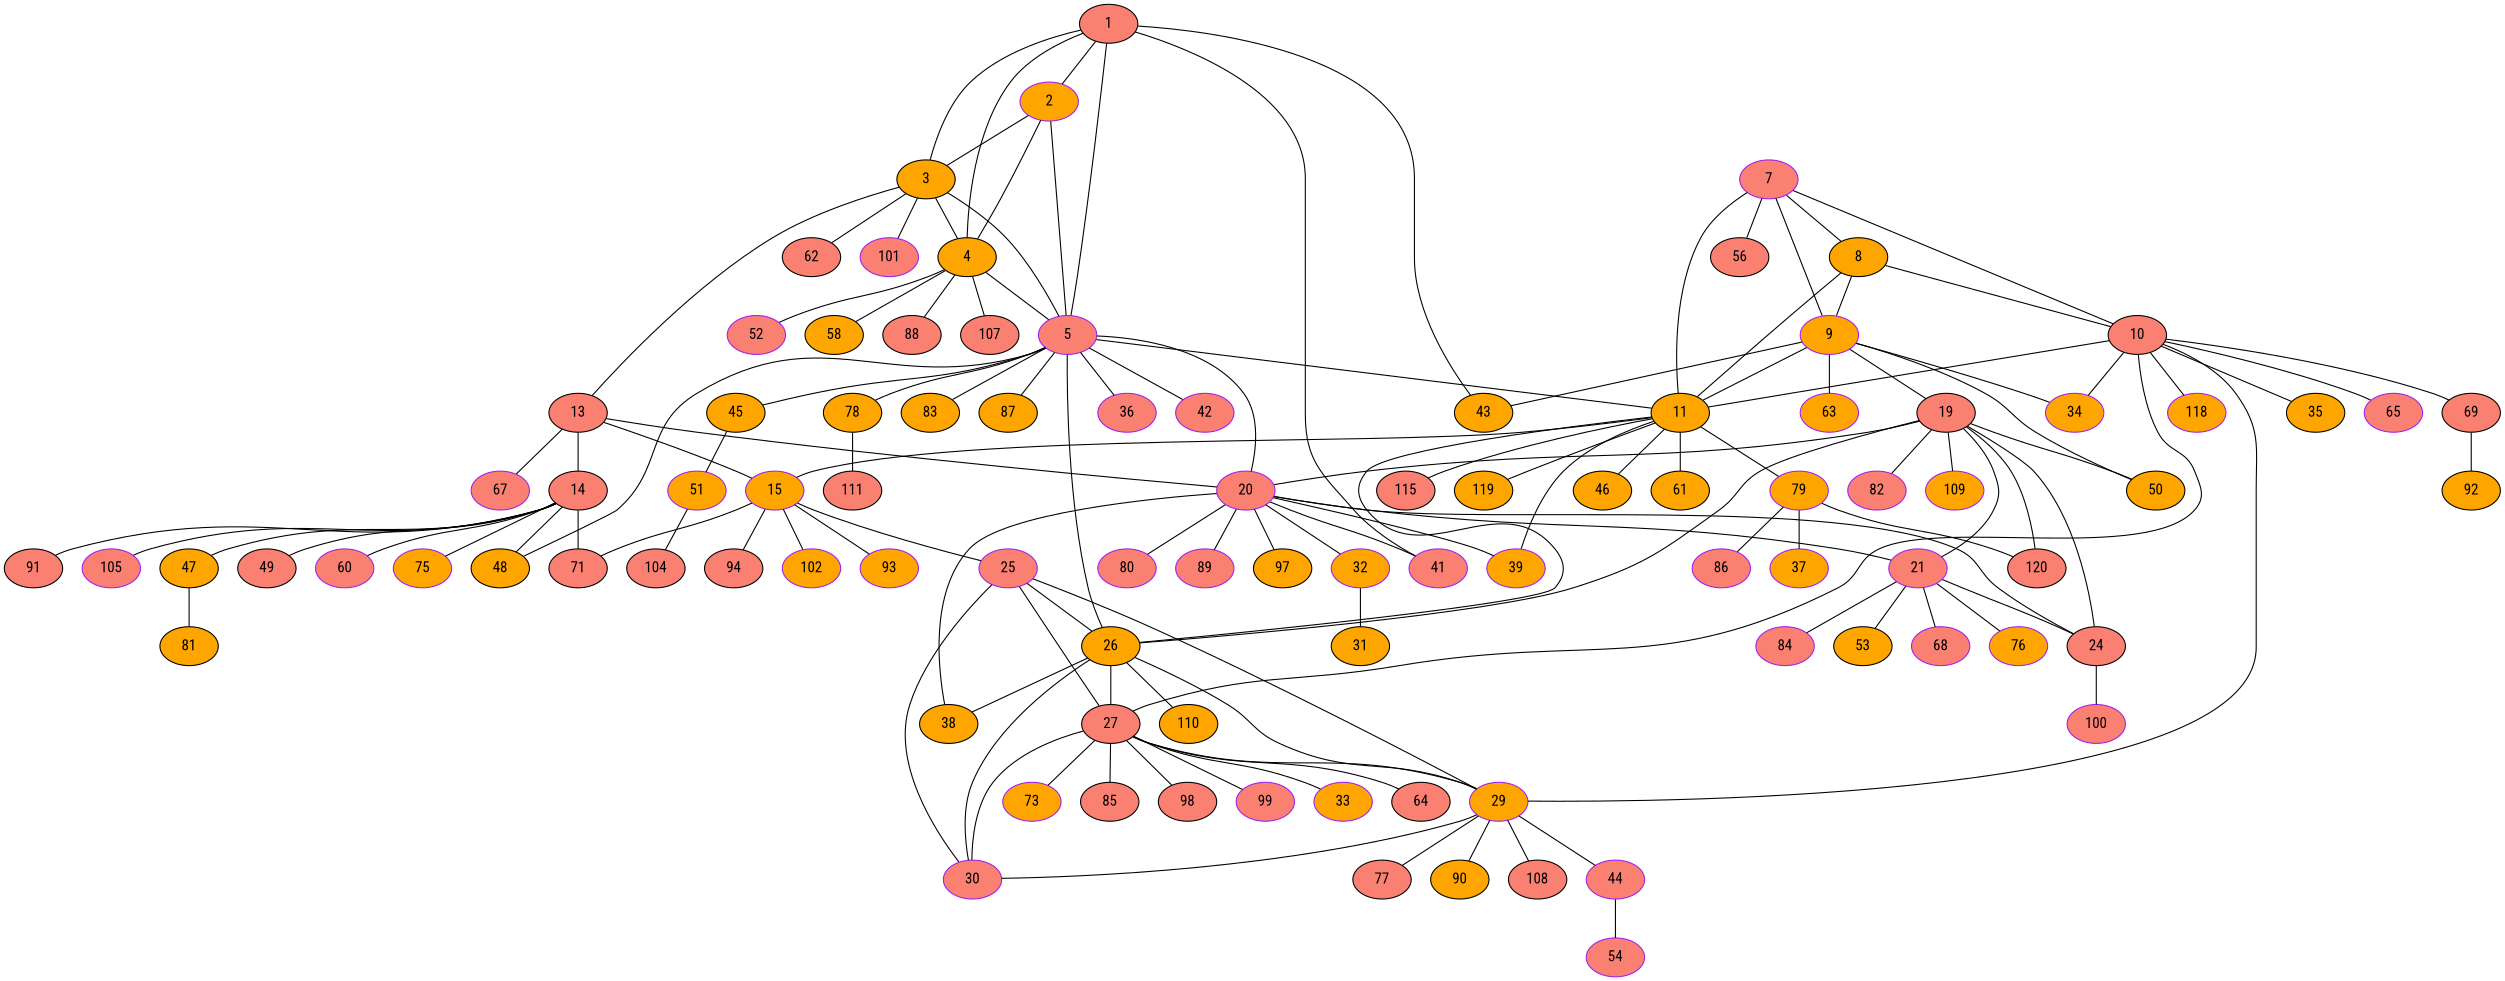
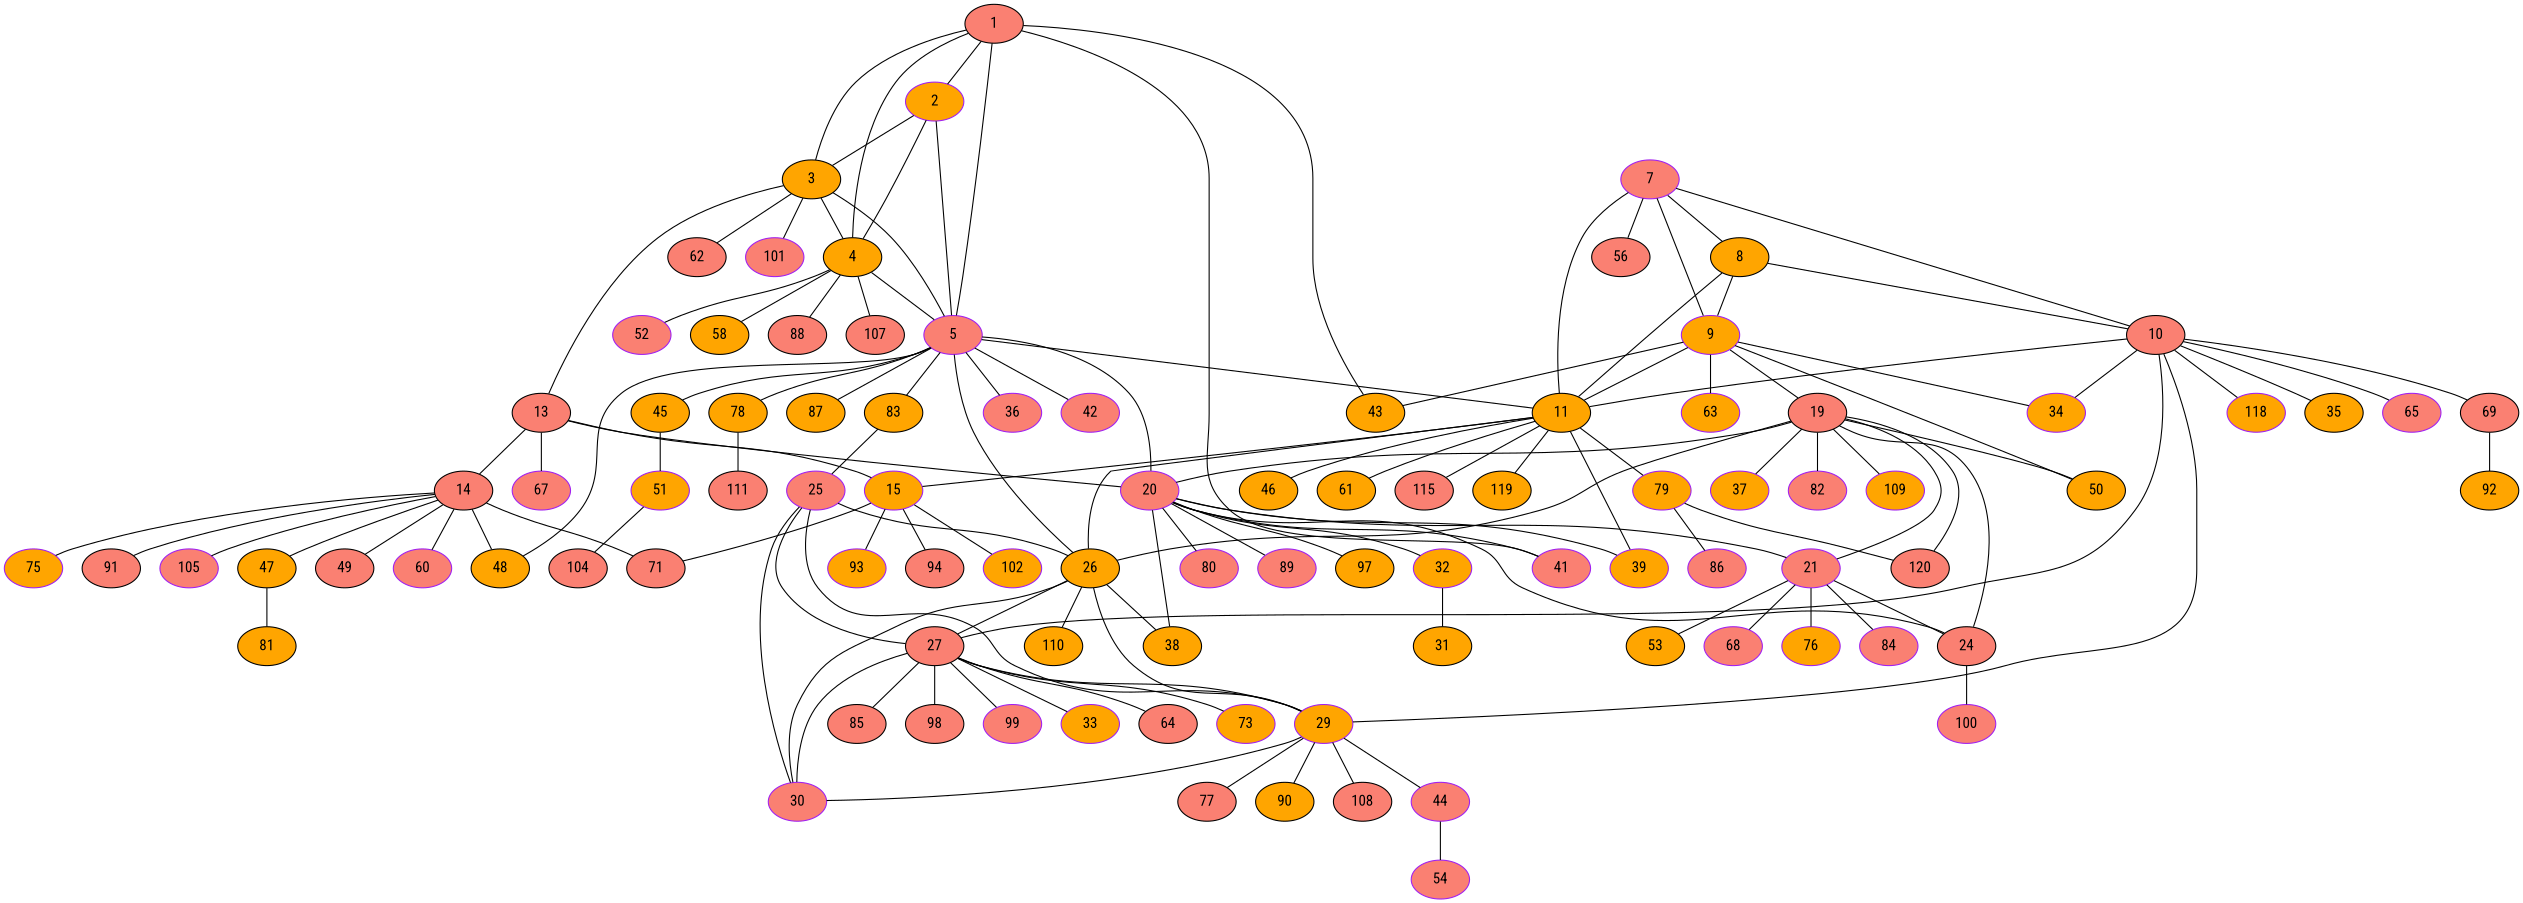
  graph {
    fontname="Roboto Condensed"
    node [color=black fillcolor=salmon fontname="Roboto Condensed" style=filled]
    edge [fontname="Roboto Condensed"]
    1 [super="+66"]
    2 [color=purple fillcolor=orange super="+57"]
    3 [fillcolor=orange]
    4 [fillcolor=orange super="+55"]
    5 [color=purple super="+6"]
    41 [color=purple]
    43 [fillcolor=orange]
    13 [super="+17"]
    62
    101 [color=purple]
    52 [color=purple]
    58 [fillcolor=orange]
    88
    107
    11 [fillcolor=orange super="+12"]
    20 [color=purple super="+22"]
    26 [fillcolor=orange super="+95"]
    36 [color=purple]
    42 [color=purple super="+59"]
    45 [fillcolor=orange]
    48 [fillcolor=orange]
    78 [fillcolor=orange]
    83 [fillcolor=orange]
    87 [fillcolor=orange]
    15 [color=purple fillcolor=orange super="+18"]
    14 [super="+16"]
    67 [color=purple]
    39 [color=purple fillcolor=orange]
    46 [fillcolor=orange]
    61 [fillcolor=orange]
    79 [color=purple fillcolor=orange super="+96"]
    115
    119 [fillcolor=orange]
    21 [color=purple super="+72"]
    24 [super="+74"]
    32 [color=purple fillcolor=orange]
    38 [fillcolor=orange]
    80 [color=purple]
    89 [color=purple]
    97 [fillcolor=orange]
    27 [super="+28"]
    29 [color=purple fillcolor=orange super="+106"]
    30 [color=purple]
    110 [fillcolor=orange]
    51 [color=purple fillcolor=orange]
    111
    7 [color=purple super="+40"]
    8 [fillcolor=orange]
    9 [color=purple fillcolor=orange super="+113"]
    10 [super="+116"]
    56
    19 [super="+23"]
    50 [fillcolor=orange]
    63 [color=purple fillcolor=orange]
    34 [color=purple fillcolor=orange]
    35 [fillcolor=orange]
    65 [color=purple]
    69
    118 [color=purple fillcolor=orange]
    37 [color=purple fillcolor=orange]
    82 [color=purple]
    109 [color=purple fillcolor=orange]
    120
    33 [color=purple fillcolor=orange]
    64
    73 [color=purple fillcolor=orange]
    85 [super="+112"]
    98
    99 [color=purple]
    44 [color=purple]
    77
    90 [fillcolor=orange]
    108
    92 [fillcolor=orange]
    25 [color=purple super="+117"]
    71
    93 [color=purple fillcolor=orange]
    94
    102 [color=purple fillcolor=orange]
    86 [color=purple]
    47 [fillcolor=orange super="+70"]
    49
    60 [color=purple]
    75 [color=purple fillcolor=orange]
    91 [super="+114"]
    105 [color=purple]
    81 [fillcolor=orange]
    53 [fillcolor=orange]
    68 [color=purple]
    76 [color=purple fillcolor=orange]
    84 [color=purple]
    100 [color=purple super="+103"]
    31 [fillcolor=orange]
    54 [color=purple]
    104
    1 -- 2
    1 -- 3
    1 -- 4
    1 -- 5 [weight=2]
    1 -- 41
    1 -- 43
    2 -- 3
    2 -- 4
    2 -- 5 [weight=2]
    3 -- 4
    3 -- 5 [weight=2]
    3 -- 13
    3 -- 62
    3 -- 101
    4 -- 5 [weight=2]
    4 -- 52
    4 -- 58
    4 -- 88
    4 -- 107
    5 -- 11
    5 -- 20
    5 -- 26
    5 -- 36
    5 -- 42
    5 -- 45
    5 -- 48
    5 -- 78
    5 -- 83
    5 -- 87
    13 -- 20
    13 -- 15 [weight=4]
    13 -- 14 [weight=4]
    13 -- 67
    11 -- 26
    11 -- 15
    11 -- 39
    11 -- 46
    11 -- 61
    11 -- 79
    11 -- 115
    11 -- 119
    20 -- 41
    20 -- 39
    20 -- 21 [weight=2]
    20 -- 24 [weight=2]
    20 -- 32
    20 -- 38
    20 -- 80
    20 -- 89
    20 -- 97
    26 -- 38
    26 -- 27 [weight=2]
    26 -- 29
    26 -- 30
    26 -- 110
    45 -- 51
    78 -- 111
-   15 -- 25
+   83 -- 25
    15 -- 71
    15 -- 93
    15 -- 94
    15 -- 102
    14 -- 48
    14 -- 71 [weight=4]
    14 -- 47
    14 -- 49
    14 -- 60
    14 -- 75
    14 -- 91
    14 -- 105
    79 -- 120
    79 -- 86
    21 -- 24
    21 -- 53
    21 -- 68
    21 -- 76
    21 -- 84
    24 -- 100
    32 -- 31
    27 -- 29 [weight=2]
    27 -- 30 [weight=2]
    27 -- 33
    27 -- 64
    27 -- 73
    27 -- 85
    27 -- 98
    27 -- 99
    29 -- 30
    29 -- 44
    29 -- 77
    29 -- 90
    29 -- 108
    51 -- 104
    7 -- 11 [weight=2]
    7 -- 8
    7 -- 9
    7 -- 10
    7 -- 56
    8 -- 11 [weight=2]
    8 -- 9
    8 -- 10
    9 -- 43
    9 -- 11 [weight=2]
    9 -- 19
    9 -- 50
    9 -- 63
    9 -- 34
    10 -- 11 [weight=2]
    10 -- 27
    10 -- 29
    10 -- 34
    10 -- 35
    10 -- 65
    10 -- 69
    10 -- 118
    19 -- 20 [weight=4]
    19 -- 26
    19 -- 21 [weight=2]
    19 -- 24 [weight=2]
    19 -- 50
-   79 -- 37
+   19 -- 37
    19 -- 82
    19 -- 109
    19 -- 120
    69 -- 92
    44 -- 54
    25 -- 26
    25 -- 27 [weight=2]
    25 -- 29
    25 -- 30
    47 -- 81
  }
